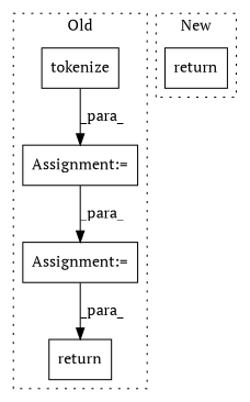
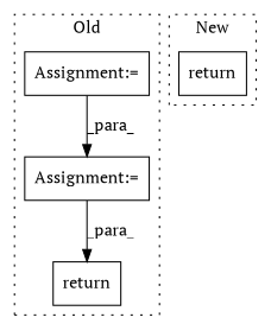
  digraph {
    fontname="PT Serif"
    node [a=7 l=1 shape=box fontname="PT Serif"]
    edge [fontname="PT Serif"]
-   n1 [a=32 l="9,1" label=tokenize s="6284,6301"]
    n2 [label="Assignment:=" s=6409]
    n3 [label="Assignment:=" s=6266]
    n4 [a=41 l=7 label=return s=6543]
    n5 [a=41 l=7 label=return s=6211]
    subgraph cluster_1 {
      label=Old
      style=dotted
-     n1
      n2
      n3
      n4
    }
    subgraph cluster_2 {
      label=New
      style=dotted
      n5
    }
-   n1 -> n3 [label=_para_]
    n2 -> n4 [label=_para_]
    n3 -> n2 [label=_para_]
  }
